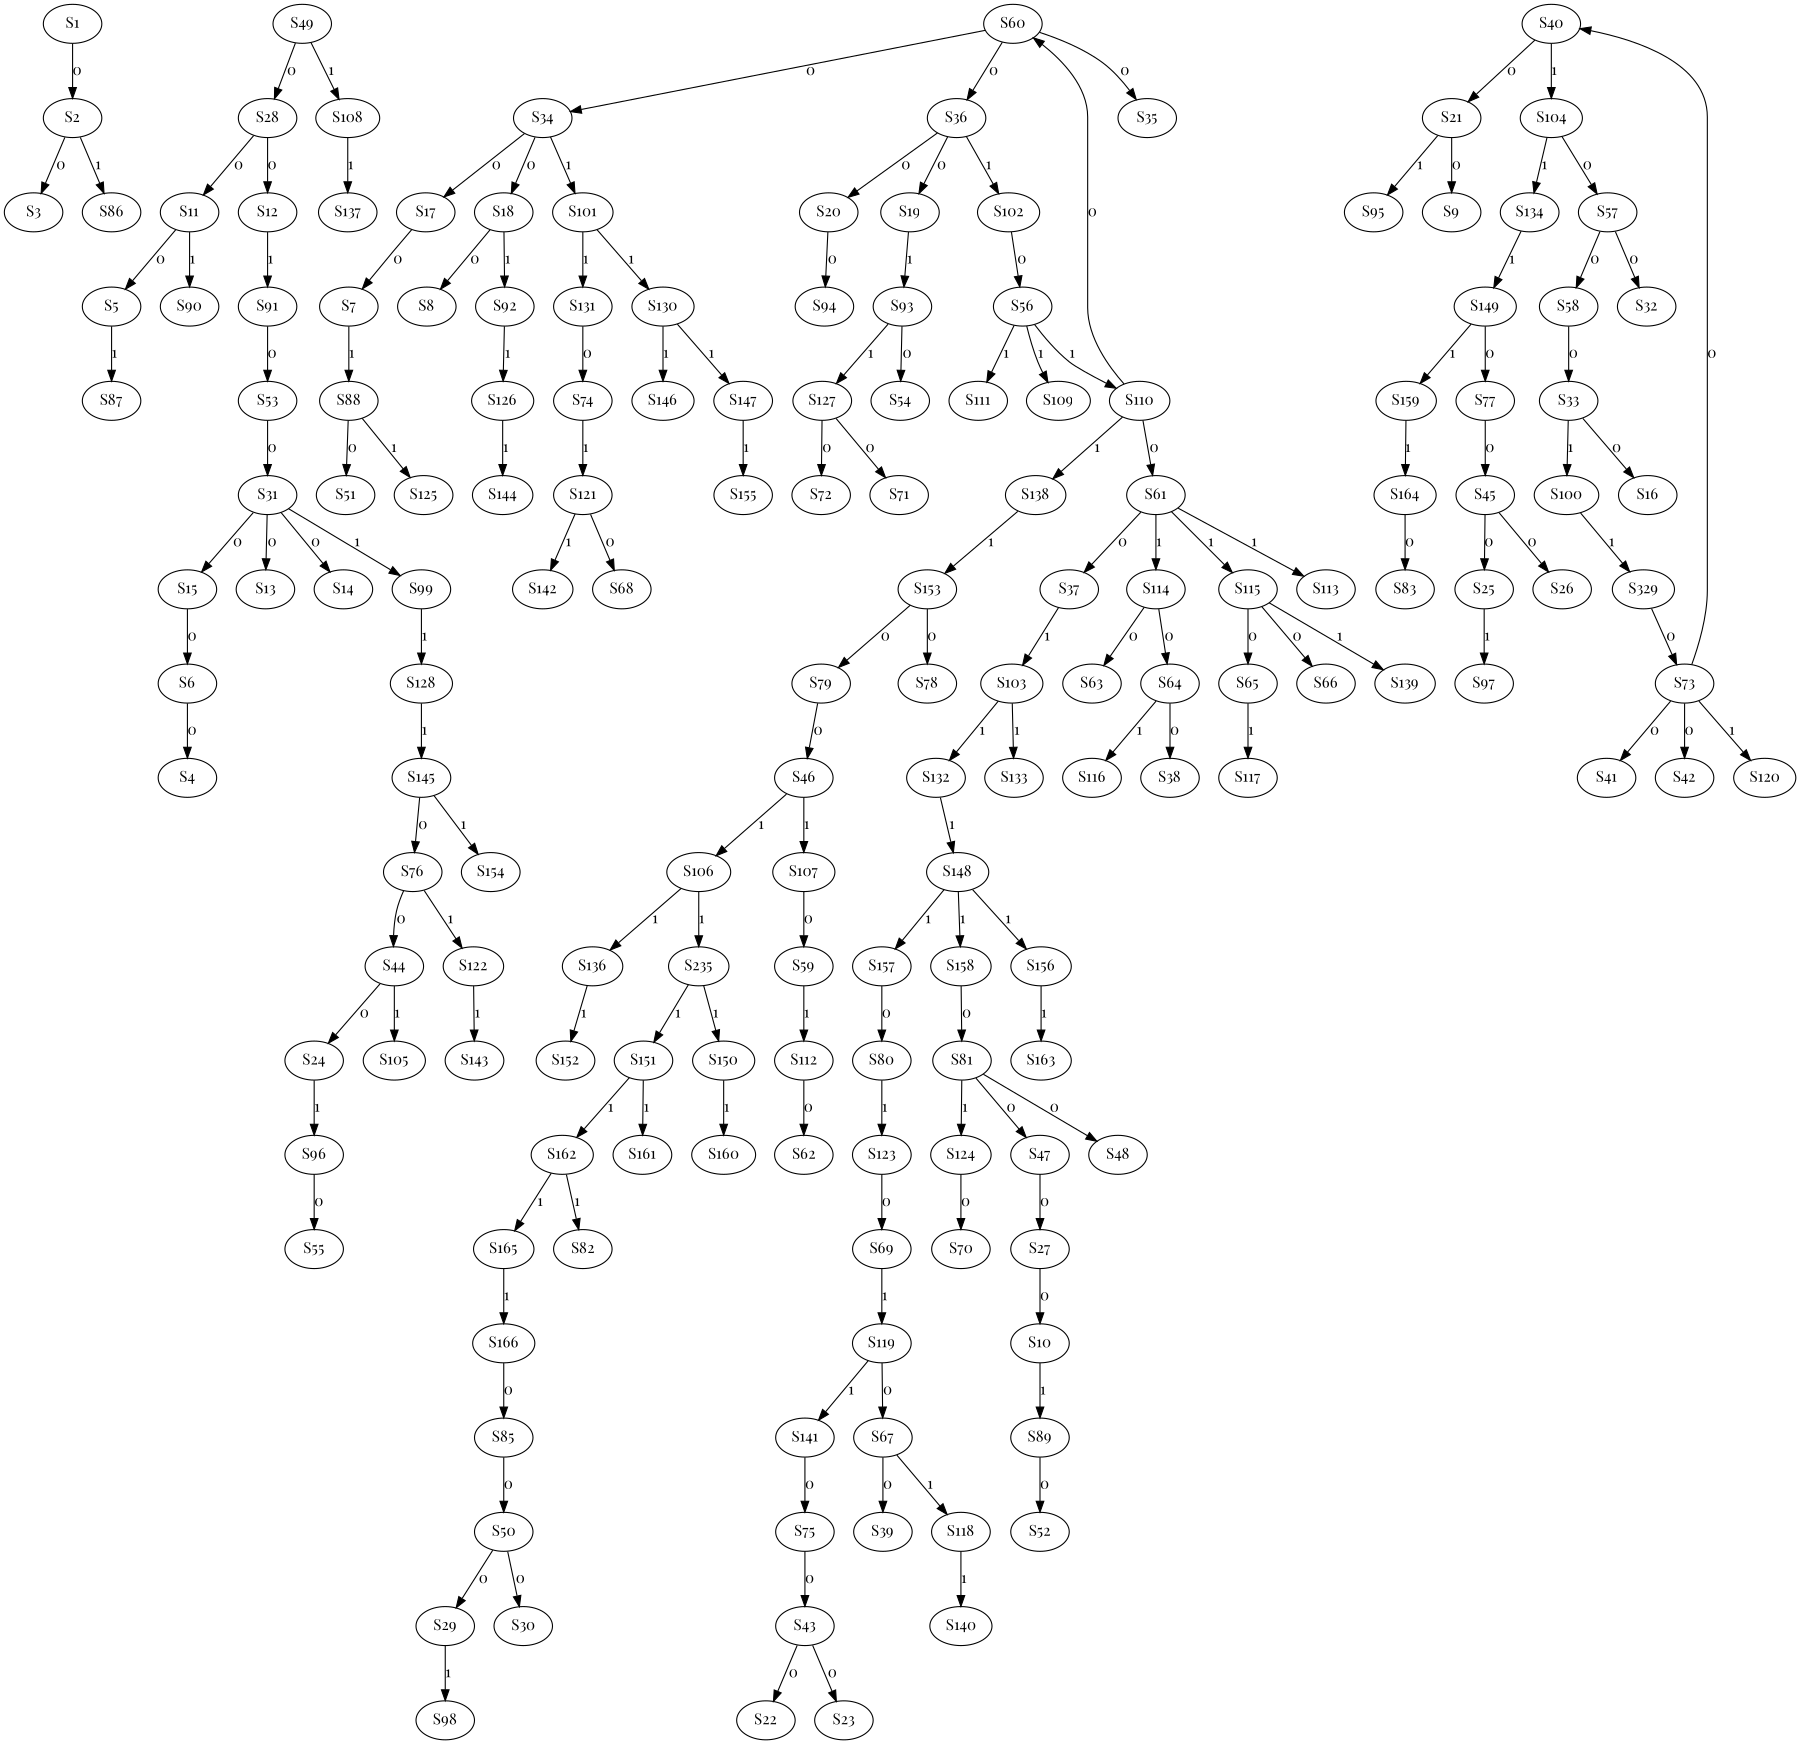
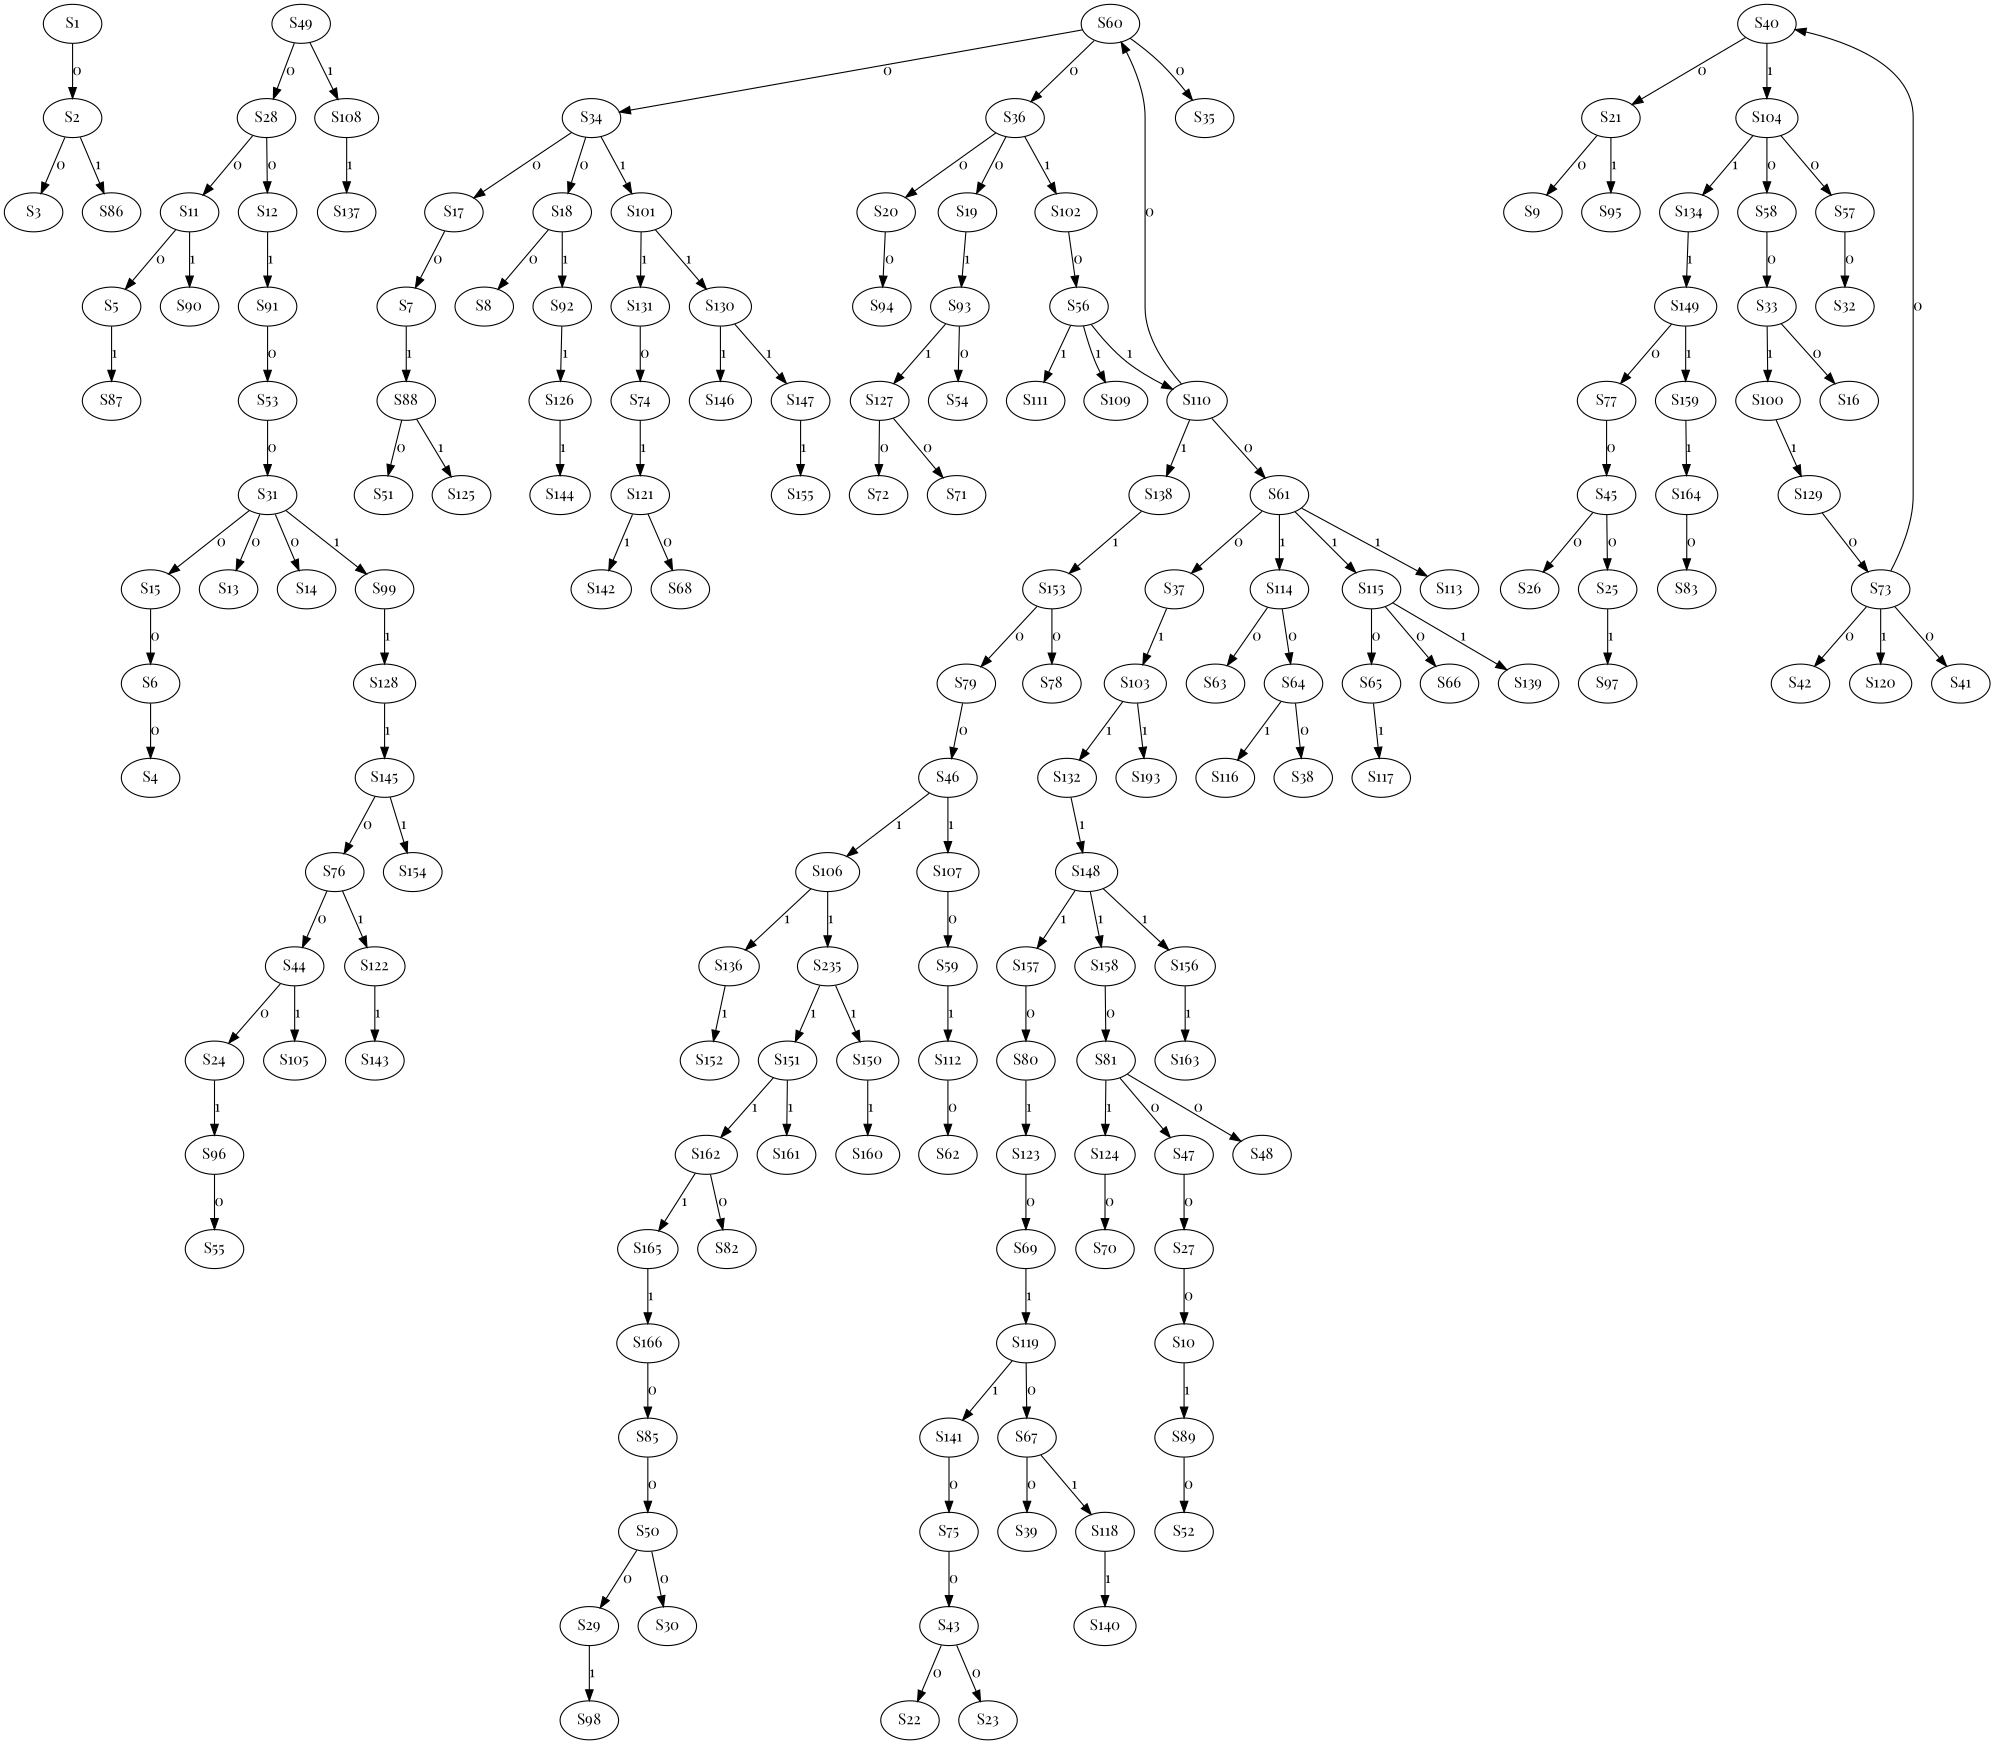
  strict digraph {
    fontname="Playfair Display"
    node [fontname="Playfair Display"]
    edge [fontname="Playfair Display"]
    S1
    S2
    S3
    S86
    S6
    S4
    S11
    S5
    S90
    S87
    S15
    S17
    S7
    S88
    S51
    S125
    S18
    S8
    S92
    S126
    S21
    S9
    S95
    S27
    S10
    S89
    S52
    S28
    S12
    S91
    S53
    S31
    S13
    S14
    S99
    S128
    S33
    S16
    S100
-   S129 [label=S329]
+   S129
    S34
    S101
    S131
    S130
    S36
    S19
    S20
    S102
    S93
    S94
    S56
    S54
    S127
    S40
    S104
    S57
    S58
    S134
    S43
    S22
    S23
    S44
    S24
    S105
    S96
    S55
    S45
    S25
    S26
    S97
    S47
    S49
    S108
    S137
    S50
    S29
    S30
    S98
    S32
    S60
    S35
    S61
    S37
    S114
    S115
    S113
    S103
    S64
    S63
    S65
    S66
    S139
    S132
-   S133
+   S133 [label=S193]
    S38
    S116
    S67
    S39
    S118
    S140
    S73
    S41
    S42
    S120
    S75
    S76
    S122
    S143
    S77
    S79
    S46
    S107
    S106
    S59
    n115 [label=S235]
    S136
    S81
    S48
    S124
    S70
    S85
    S71
    S72
    S110
    S109
    S111
    S138
    S149
    S112
    S62
    S153
    S117
    S119
    S141
    S121
    S68
    S142
    S123
    S69
    S74
    S145
    S154
    S159
    S164
    S78
    S157
    S80
    S158
    S162
    S82
    S165
    S166
    S83
    S144
    S146
    S147
    S148
    S150
    S151
    S152
    S155
    S156
    S160
    S161
    S163
    S1 -> S2 [label=0]
    S2 -> S3 [label=0]
    S2 -> S86 [label=1]
    S6 -> S4 [label=0]
    S11 -> S5 [label=0]
    S11 -> S90 [label=1]
    S5 -> S87 [label=1]
    S15 -> S6 [label=0]
    S17 -> S7 [label=0]
    S7 -> S88 [label=1]
    S88 -> S51 [label=0]
    S88 -> S125 [label=1]
    S18 -> S8 [label=0]
    S18 -> S92 [label=1]
    S92 -> S126 [label=1]
    S126 -> S144 [label=1]
    S21 -> S9 [label=0]
    S21 -> S95 [label=1]
    S27 -> S10 [label=0]
    S10 -> S89 [label=1]
    S89 -> S52 [label=0]
    S28 -> S11 [label=0]
    S28 -> S12 [label=0]
    S12 -> S91 [label=1]
    S91 -> S53 [label=0]
    S53 -> S31 [label=0]
    S31 -> S15 [label=0]
    S31 -> S13 [label=0]
    S31 -> S14 [label=0]
    S31 -> S99 [label=1]
    S99 -> S128 [label=1]
    S128 -> S145 [label=1]
    S33 -> S16 [label=0]
    S33 -> S100 [label=1]
    S100 -> S129 [label=1]
    S129 -> S73 [label=0]
    S34 -> S17 [label=0]
    S34 -> S18 [label=0]
    S34 -> S101 [label=1]
    S101 -> S131 [label=1]
    S101 -> S130 [label=1]
    S131 -> S74 [label=0]
    S130 -> S146 [label=1]
    S130 -> S147 [label=1]
    S36 -> S19 [label=0]
    S36 -> S20 [label=0]
    S36 -> S102 [label=1]
    S19 -> S93 [label=1]
    S20 -> S94 [label=0]
    S102 -> S56 [label=0]
    S93 -> S54 [label=0]
    S93 -> S127 [label=1]
    S56 -> S110 [label=1]
    S56 -> S109 [label=1]
    S56 -> S111 [label=1]
    S127 -> S71 [label=0]
    S127 -> S72 [label=0]
    S40 -> S21 [label=0]
    S40 -> S104 [label=1]
    S104 -> S57 [label=0]
-   S57 -> S58 [label=0]
+   S104 -> S58 [label=0]
    S104 -> S134 [label=1]
    S57 -> S32 [label=0]
    S58 -> S33 [label=0]
    S134 -> S149 [label=1]
    S43 -> S22 [label=0]
    S43 -> S23 [label=0]
    S44 -> S24 [label=0]
    S44 -> S105 [label=1]
    S24 -> S96 [label=1]
    S96 -> S55 [label=0]
    S45 -> S25 [label=0]
    S45 -> S26 [label=0]
    S25 -> S97 [label=1]
    S47 -> S27 [label=0]
    S49 -> S28 [label=0]
    S49 -> S108 [label=1]
    S108 -> S137 [label=1]
    S50 -> S29 [label=0]
    S50 -> S30 [label=0]
    S29 -> S98 [label=1]
    S60 -> S34 [label=0]
    S60 -> S36 [label=0]
    S60 -> S35 [label=0]
    S61 -> S37 [label=0]
    S61 -> S114 [label=1]
    S61 -> S115 [label=1]
    S61 -> S113 [label=1]
    S37 -> S103 [label=1]
    S114 -> S64 [label=0]
    S114 -> S63 [label=0]
    S115 -> S65 [label=0]
    S115 -> S66 [label=0]
    S115 -> S139 [label=1]
    S103 -> S132 [label=1]
    S103 -> S133 [label=1]
    S64 -> S38 [label=0]
    S64 -> S116 [label=1]
    S65 -> S117 [label=1]
    S132 -> S148 [label=1]
    S67 -> S39 [label=0]
    S67 -> S118 [label=1]
    S118 -> S140 [label=1]
    S73 -> S40 [label=0]
    S73 -> S41 [label=0]
    S73 -> S42 [label=0]
    S73 -> S120 [label=1]
    S75 -> S43 [label=0]
    S76 -> S44 [label=0]
    S76 -> S122 [label=1]
    S122 -> S143 [label=1]
    S77 -> S45 [label=0]
    S79 -> S46 [label=0]
    S46 -> S107 [label=1]
    S46 -> S106 [label=1]
    S107 -> S59 [label=0]
    S106 -> n115 [label=1]
    S106 -> S136 [label=1]
    S59 -> S112 [label=1]
    n115 -> S150 [label=1]
    n115 -> S151 [label=1]
    S136 -> S152 [label=1]
    S81 -> S47 [label=0]
    S81 -> S48 [label=0]
    S81 -> S124 [label=1]
    S124 -> S70 [label=0]
    S85 -> S50 [label=0]
    S110 -> S60 [label=0]
    S110 -> S61 [label=0]
    S110 -> S138 [label=1]
    S138 -> S153 [label=1]
    S149 -> S77 [label=0]
    S149 -> S159 [label=1]
    S112 -> S62 [label=0]
    S153 -> S79 [label=0]
    S153 -> S78 [label=0]
    S119 -> S67 [label=0]
    S119 -> S141 [label=1]
    S141 -> S75 [label=0]
    S121 -> S68 [label=0]
    S121 -> S142 [label=1]
    S123 -> S69 [label=0]
    S69 -> S119 [label=1]
    S74 -> S121 [label=1]
    S145 -> S76 [label=0]
    S145 -> S154 [label=1]
    S159 -> S164 [label=1]
    S164 -> S83 [label=0]
    S157 -> S80 [label=0]
    S80 -> S123 [label=1]
    S158 -> S81 [label=0]
-   S162 -> S82 [label=1]
+   S162 -> S82 [label=0]
    S162 -> S165 [label=1]
    S165 -> S166 [label=1]
    S166 -> S85 [label=0]
    S147 -> S155 [label=1]
    S148 -> S157 [label=1]
    S148 -> S158 [label=1]
    S148 -> S156 [label=1]
    S150 -> S160 [label=1]
    S151 -> S162 [label=1]
    S151 -> S161 [label=1]
    S156 -> S163 [label=1]
  }
